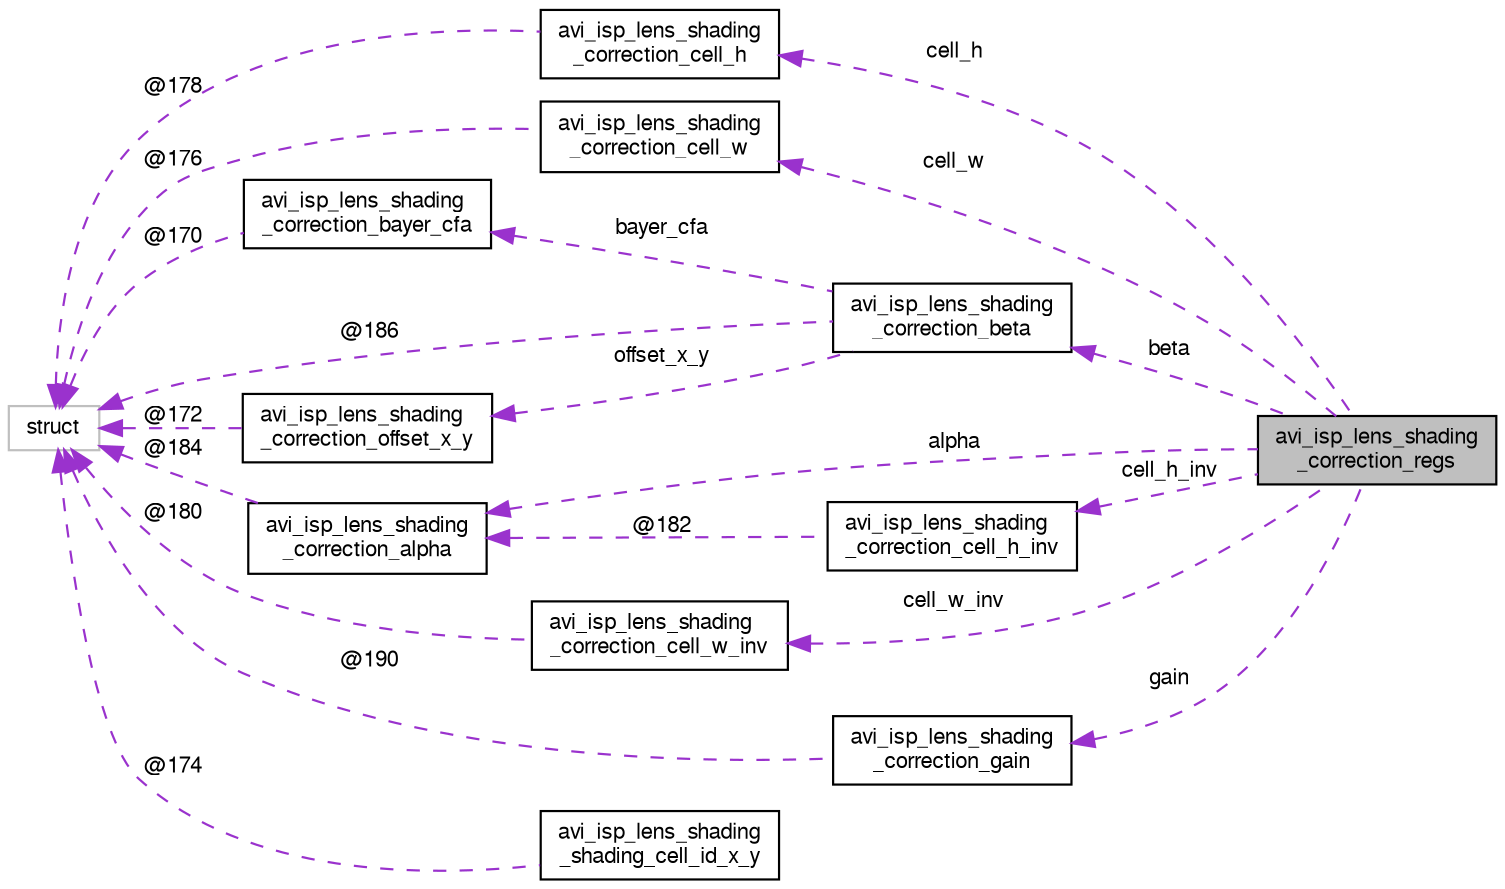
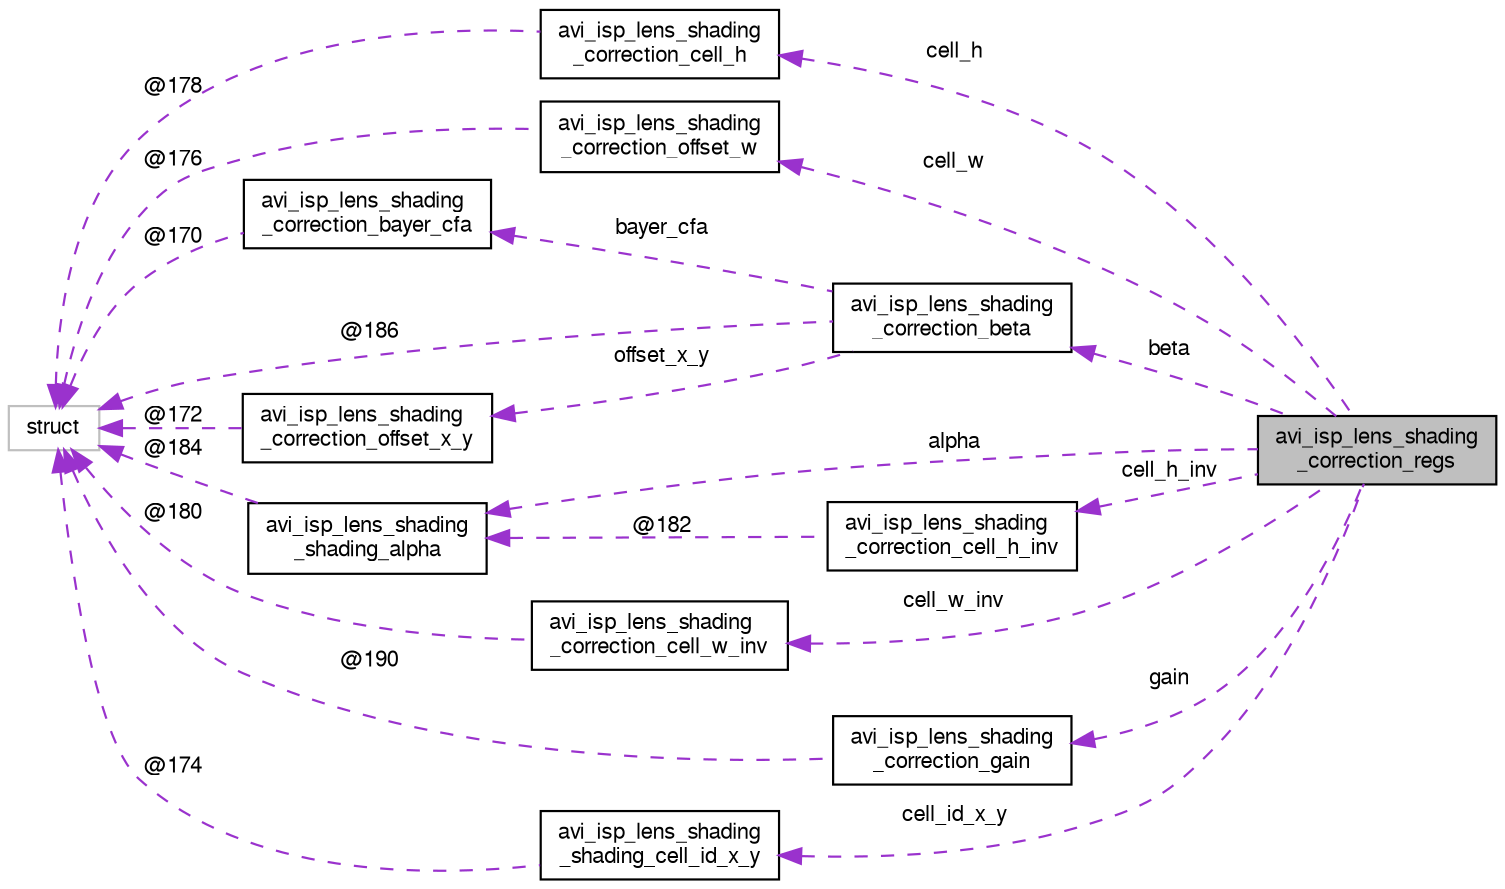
  digraph {
    rankdir=LR
    node [color=black fillcolor=white fontname=FreeSans fontsize=10 shape=record style=filled]
    edge [color=darkorchid3 dir=back fontname=FreeSans fontsize=10 labelfontname=FreeSans labelfontsize=10 style=dashed]
    n1 [fillcolor=grey75 fontcolor=black height=0.2 label="avi_isp_lens_shading\l_correction_regs" width=0.4]
    n2 [height=0.2 label="avi_isp_lens_shading\l_correction_cell_h" width=0.4]
    n3 [color=grey75 height=0.2 label=struct width=0.4]
-   n4 [height=0.2 label="avi_isp_lens_shading\l_correction_cell_w" width=0.4]
+   n4 [height=0.2 label="avi_isp_lens_shading\l_correction_offset_w" width=0.4]
    n5 [height=0.2 label="avi_isp_lens_shading\l_correction_beta" width=0.4]
    n6 [height=0.2 label="avi_isp_lens_shading\l_correction_offset_x_y" width=0.4]
-   n7 [height=0.2 label="avi_isp_lens_shading\l_correction_alpha" width=0.4]
+   n7 [height=0.2 label="avi_isp_lens_shading\l_shading_alpha" width=0.4]
    n8 [height=0.2 label="avi_isp_lens_shading\l_correction_bayer_cfa" width=0.4]
    n9 [height=0.2 label="avi_isp_lens_shading\l_correction_cell_w_inv" width=0.4]
    n10 [height=0.2 label="avi_isp_lens_shading\l_correction_gain" width=0.4]
    n11 [height=0.2 label="avi_isp_lens_shading\l_shading_cell_id_x_y" width=0.4]
    n12 [height=0.2 label="avi_isp_lens_shading\l_correction_cell_h_inv" width=0.4]
    n2 -> n1 [label=" cell_h"]
    n3 -> n2 [label=" @178"]
    n3 -> n4 [label=" @176"]
    n3 -> n5 [label=" @186"]
    n3 -> n6 [label=" @172"]
    n3 -> n7 [label=" @184"]
    n3 -> n8 [label=" @170"]
    n3 -> n9 [label=" @180"]
    n3 -> n10 [label=" @190"]
    n3 -> n11 [label=" @174"]
    n4 -> n1 [label=" cell_w"]
    n5 -> n1 [label=" beta"]
    n6 -> n5 [label=" offset_x_y"]
    n7 -> n1 [label=" alpha"]
    n7 -> n12 [label=" @182"]
    n8 -> n5 [label=" bayer_cfa"]
    n9 -> n1 [label=" cell_w_inv"]
    n10 -> n1 [label=" gain"]
+   n11 -> n1 [label=" cell_id_x_y"]
    n12 -> n1 [label=" cell_h_inv"]
  }
